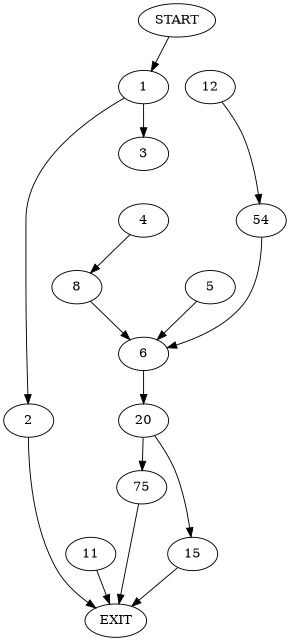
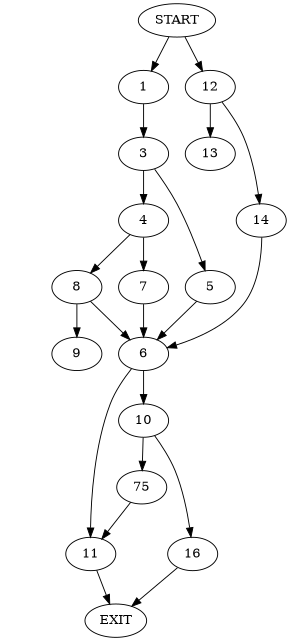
  digraph {
    n1 [label=START]
    1
    12
-   2
    3
-   14 [label=54]
+   13
+   14
    n8 [label=EXIT]
    4
    5
+   7
    8
    6
-   10 [label=20]
+   9
+   10
    11
    n17 [label=75]
-   16 [label=15]
+   16
    n1 -> 1
-   1 -> 2
+   n1 -> 12
    1 -> 3
+   12 -> 13
    12 -> 14
-   2 -> n8
+   3 -> 4
+   3 -> 5
    14 -> 6
+   4 -> 7
    4 -> 8
    5 -> 6
+   7 -> 6
    8 -> 6
+   8 -> 9
    6 -> 10
+   6 -> 11
    10 -> n17
    10 -> 16
    11 -> n8
-   n17 -> n8
+   n17 -> 11
    16 -> n8
  }
